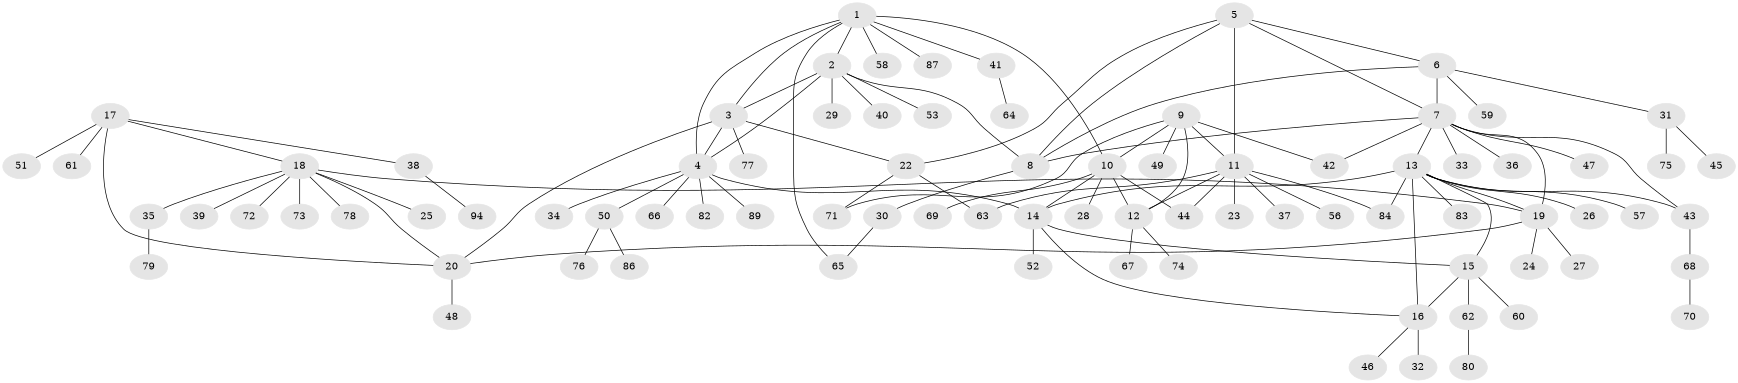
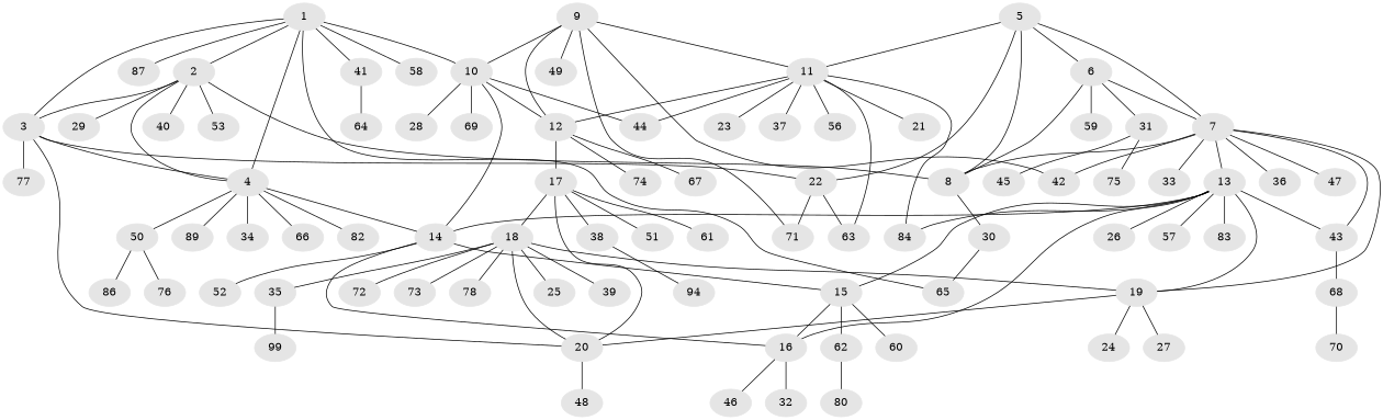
  graph {
    node [color=gray90 style=filled]
    1
    2
    3
    4
    10
    41
    58
    65
    n9 [label=87]
    8
    29
    40
    53
    20
    22
    77
    14
    34
    50
    66
    82
    n22 [label=89]
    12
    28
    69
    44
    64
    30
    48
    71
    63
    15
    16
    52
    76
    86
    5
    6
    7
    11
    31
    59
    13
    19
    33
    36
    42
    43
    47
+   21
    23
    37
    56
    84
    45
    75
    26
    57
    83
    24
    27
    68
    9
    49
    17
    67
    74
    18
    38
    51
    61
    60
    62
    32
    46
    80
    25
    35
    39
    72
    73
    78
    n83 [label=94]
-   79
+   79 [label=99]
    70
    1 -- 2
    1 -- 3
    1 -- 4
    1 -- 10
    1 -- 41
    1 -- 58
    1 -- 65
    1 -- n9
    2 -- 3
    2 -- 4
    2 -- 8
    2 -- 29
    2 -- 40
    2 -- 53
    3 -- 4
    3 -- 20
    3 -- 22
    3 -- 77
    4 -- 14
    4 -- 34
    4 -- 50
    4 -- 66
    4 -- 82
    4 -- n22
    10 -- 14
    10 -- 12
    10 -- 28
    10 -- 69
    10 -- 44
    41 -- 64
    8 -- 30
    20 -- 48
    22 -- 71
    22 -- 63
    14 -- 15
    14 -- 16
    14 -- 52
    50 -- 76
    50 -- 86
+   12 -- 17
    12 -- 67
    12 -- 74
    30 -- 65
    15 -- 16
    15 -- 60
    15 -- 62
    16 -- 32
    16 -- 46
    5 -- 8
    5 -- 22
    5 -- 6
    5 -- 7
    5 -- 11
    6 -- 8
    6 -- 7
    6 -- 31
    6 -- 59
    7 -- 8
    7 -- 13
    7 -- 19
    7 -- 33
    7 -- 36
    7 -- 42
    7 -- 43
    7 -- 47
    11 -- 12
    11 -- 44
    11 -- 63
+   11 -- 21
    11 -- 23
    11 -- 37
    11 -- 56
    11 -- 84
    31 -- 45
    31 -- 75
    13 -- 14
    13 -- 15
    13 -- 16
    13 -- 19
    13 -- 43
    13 -- 84
    13 -- 26
    13 -- 57
    13 -- 83
    19 -- 20
    19 -- 24
    19 -- 27
    43 -- 68
    68 -- 70
    9 -- 10
    9 -- 12
    9 -- 71
    9 -- 11
    9 -- 42
    9 -- 49
    17 -- 20
    17 -- 18
    17 -- 38
    17 -- 51
    17 -- 61
    18 -- 20
    18 -- 19
    18 -- 25
    18 -- 35
    18 -- 39
    18 -- 72
    18 -- 73
    18 -- 78
    38 -- n83
    62 -- 80
    35 -- 79
  }
